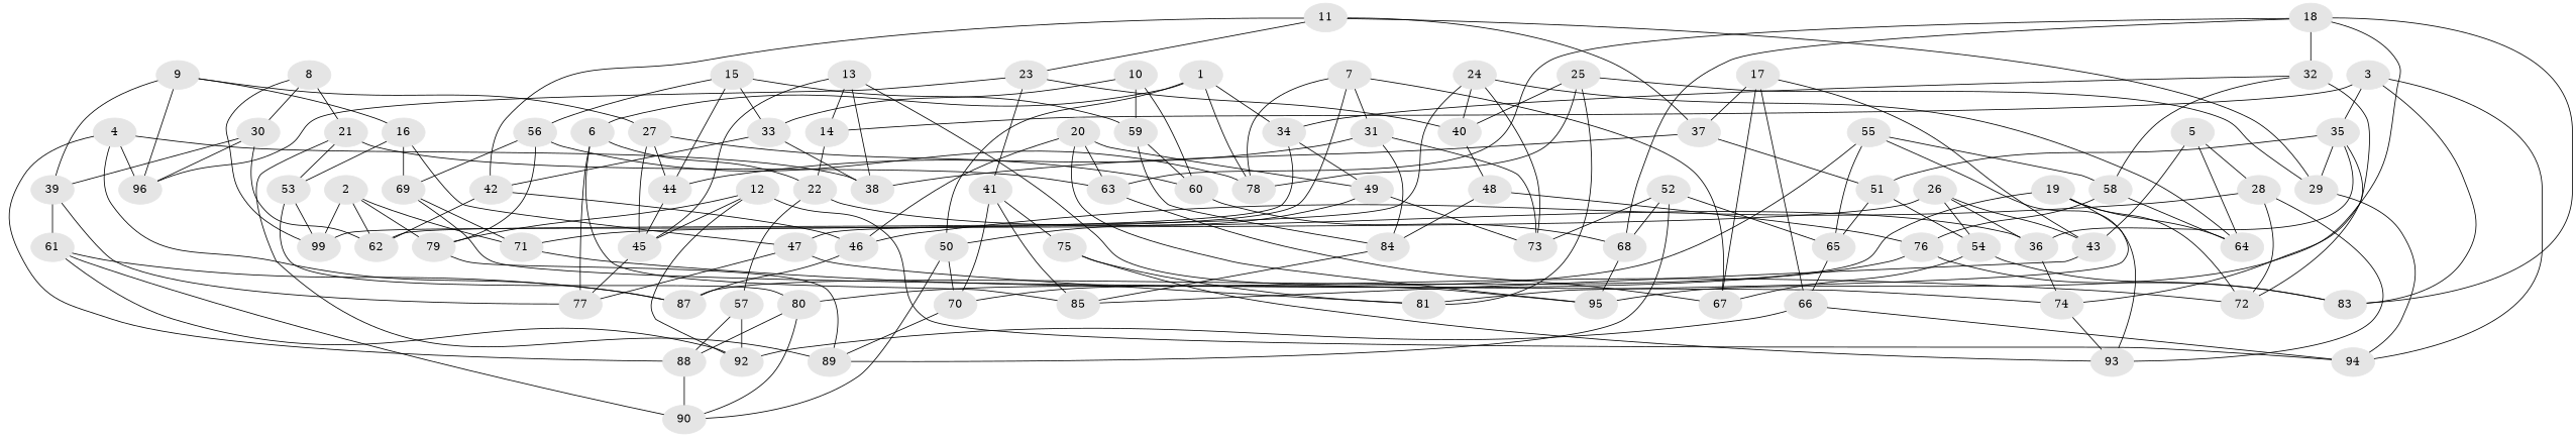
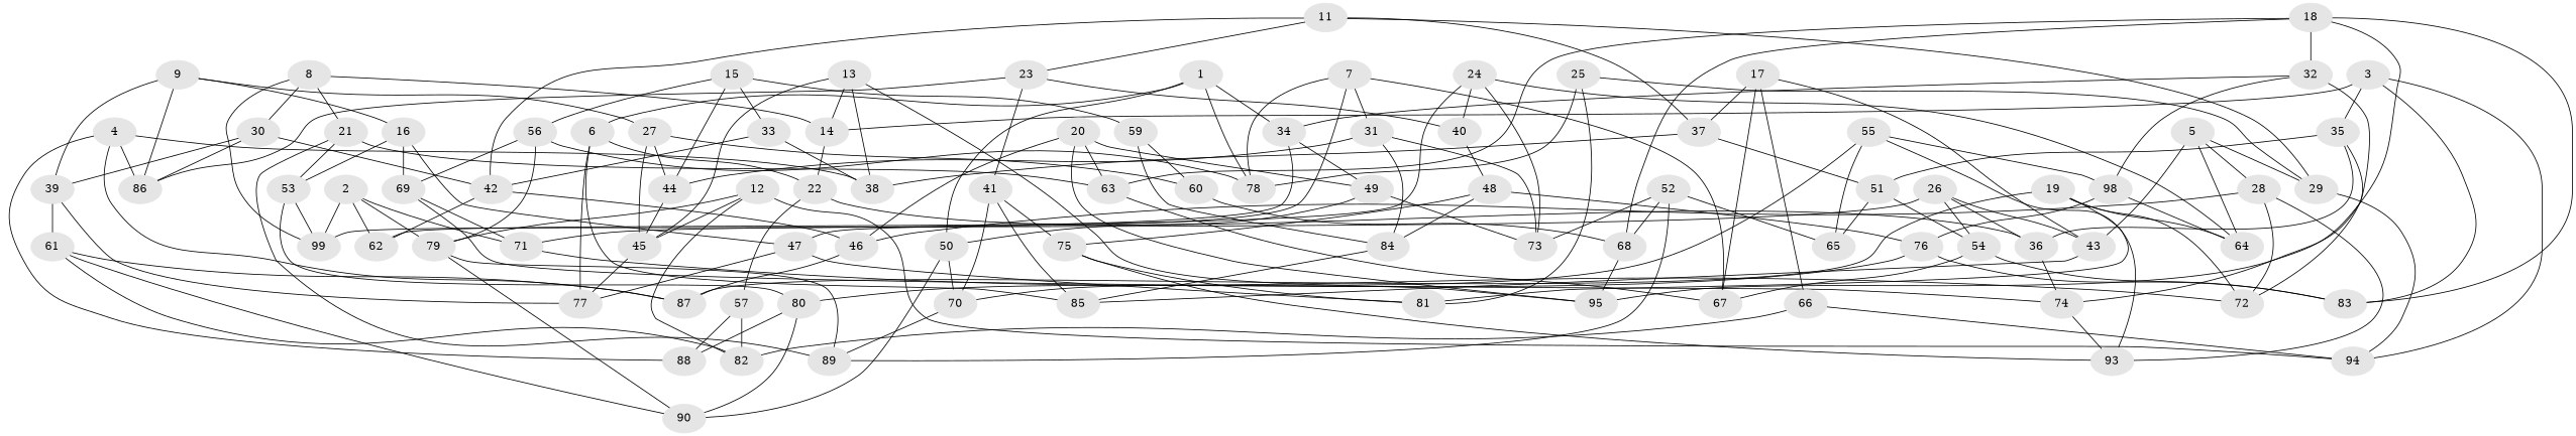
  graph {
    node [color=gray90 style=filled]
    1
    6
    34
    50
    78
    22
    77
    85
    n9 [label=99]
    49
    70
    90
    2
    62
    71
    79
    72
    89
    3
    14
    35
    83
    94
    36
    51
    4
    38
-   86 [label=96]
+   86
    87
    88
    5
    28
    29
    43
    64
    46
    93
    57
    7
    31
    47
    67
    44
    73
    84
    81
    8
    21
    30
    53
    63
    39
    9
    16
    27
    69
    60
    45
    61
-   10
    33
    59
    42
    68
    11
    23
    37
    40
    41
    12
-   82 [label=92]
+   82
    13
    n73 [label=95]
    15
    56
    80
    74
    17
    66
    18
    32
-   58
+   58 [label=98]
    19
    20
    48
    75
    24
    25
    26
    54
    76
    65
    52
    55
    1 -- 6
    1 -- 34
    1 -- 50
    1 -- 78
    6 -- 22
    6 -- 77
    6 -- 85
    34 -- n9
    34 -- 49
    50 -- 70
    50 -- 90
    22 -- 36
    22 -- 57
    49 -- 50
    49 -- 73
    70 -- 89
    2 -- n9
    2 -- 62
    2 -- 71
    2 -- 79
    71 -- 72
    79 -- 89
    3 -- 14
    3 -- 35
    3 -- 83
    3 -- 94
    14 -- 22
    35 -- 72
    35 -- 36
    35 -- 51
    36 -- 74
    51 -- 54
    51 -- 65
    4 -- 38
    4 -- 86
    4 -- 87
    4 -- 88
-   88 -- 90
+   79 -- 90
    5 -- 28
-   35 -- 29
+   5 -- 29
    5 -- 43
    5 -- 64
    28 -- 72
    28 -- 46
    28 -- 93
    29 -- 94
    43 -- 85
    46 -- 87
    57 -- 88
    57 -- 82
    7 -- 78
    7 -- 31
    7 -- 47
    7 -- 67
    31 -- 44
    31 -- 73
    31 -- 84
    47 -- 77
    47 -- 81
    44 -- 45
    84 -- 85
    8 -- n9
+   8 -- 14
    8 -- 21
    8 -- 30
    21 -- 89
    21 -- 53
    21 -- 63
-   30 -- 62
+   30 -- 42
    30 -- 86
    30 -- 39
    53 -- n9
    53 -- 80
    63 -- 67
    39 -- 77
    39 -- 61
    9 -- 86
    9 -- 39
    9 -- 16
    9 -- 27
    16 -- 47
    16 -- 53
    16 -- 69
    27 -- 44
    27 -- 60
    27 -- 45
    69 -- 71
    69 -- 74
    60 -- 68
    45 -- 77
    61 -- 90
    61 -- 87
    61 -- 82
-   10 -- 60
-   10 -- 33
-   10 -- 59
    33 -- 38
    33 -- 42
    59 -- 84
    59 -- 60
    42 -- 62
    42 -- 46
    68 -- n73
    11 -- 29
    11 -- 42
    11 -- 23
    11 -- 37
    23 -- 86
    23 -- 40
    23 -- 41
    37 -- 51
    37 -- 38
    40 -- 48
    41 -- 85
    41 -- 70
    41 -- 75
    12 -- 79
    12 -- 94
    12 -- 45
    12 -- 82
    13 -- 14
    13 -- 38
    13 -- 45
    13 -- n73
    15 -- 44
    15 -- 33
    15 -- 59
    15 -- 56
    56 -- 78
    56 -- 79
    56 -- 69
    80 -- 90
    80 -- 88
    74 -- 93
    17 -- 43
    17 -- 67
    17 -- 37
    17 -- 66
    66 -- 94
    66 -- 82
    18 -- 83
    18 -- 63
    18 -- 68
    18 -- n73
    18 -- 32
    32 -- 34
    32 -- 74
    32 -- 58
    58 -- 64
    58 -- 76
    19 -- 72
    19 -- 87
    19 -- 64
    19 -- 81
    20 -- 49
    20 -- 46
    20 -- 63
    20 -- n73
    48 -- 84
+   48 -- 75
    48 -- 76
    75 -- 93
    75 -- 81
    24 -- 62
    24 -- 64
    24 -- 73
    24 -- 40
    25 -- 78
    25 -- 29
    25 -- 81
-   25 -- 40
    26 -- 71
    26 -- 36
    26 -- 43
    26 -- 54
    54 -- 83
    54 -- 67
    76 -- 83
    76 -- 80
-   65 -- 66
    52 -- 89
    52 -- 73
    52 -- 68
    52 -- 65
    55 -- 70
    55 -- 93
    55 -- 58
    55 -- 65
  }
